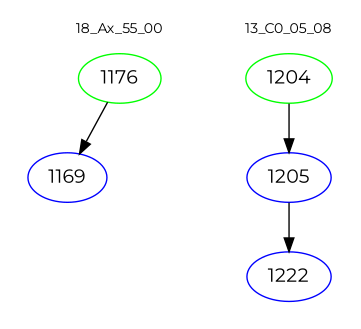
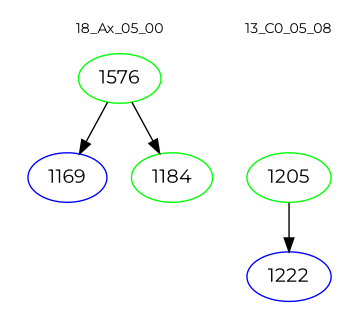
  digraph {
    fontname=Montserrat
    node [color=green fontname=Montserrat]
    edge [color=black fontname=Montserrat]
-   n1 [label=1176]
+   n1 [label=1576]
    n2 [color=blue label=1169]
-   n4 [label=1204]
-   n5 [color=blue label=1205]
+   n3 [label=1184]
+   n5 [label=1205]
    n6 [color=blue label=1222]
    subgraph cluster_1 {
      color=white
      fontsize=10
-     label="18_Ax_55_00"
+     label="18_Ax_05_00"
      n1
      n2
+     n3
    }
    subgraph cluster_2 {
      color=white
      fontsize=10
      label="13_C0_05_08"
-     n4
      n5
      n6
    }
    n1 -> n2
-   n4 -> n5
+   n1 -> n3
    n5 -> n6
  }
